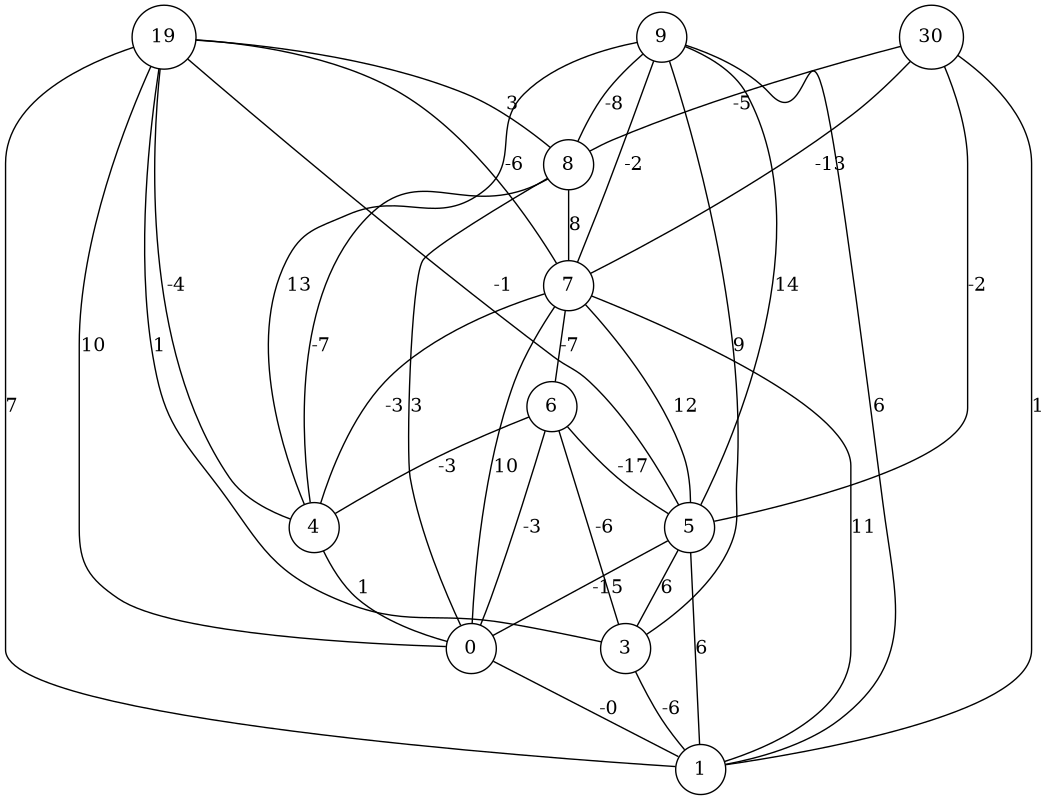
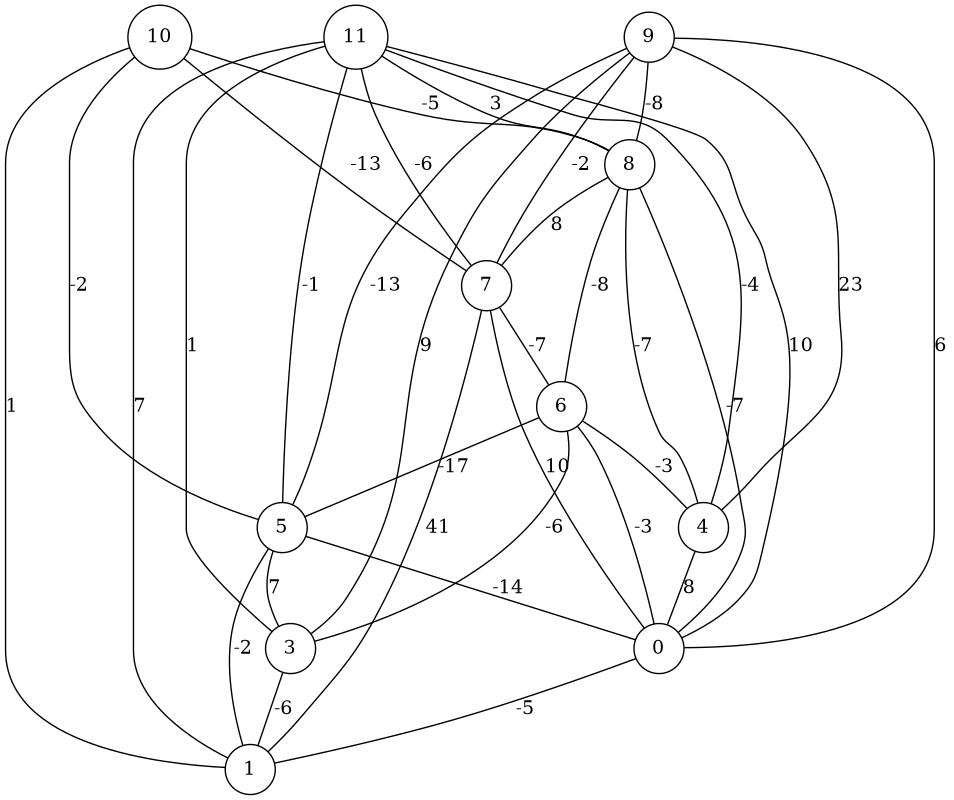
  graph {
    fontname="Helvetica,Arial,sans-serif"
    node [shape=circle]
-   11 [label=19]
+   11
    1
    n3 [label=0]
    3
    4
    5
    7
    8
    6
-   10 [label=30]
+   10
    9
    11 -- 1 [label=7]
    11 -- n3 [label=10]
    11 -- 3 [label=1]
    11 -- 4 [label=-4]
    11 -- 5 [label=-1]
    11 -- 7 [label=-6]
    11 -- 8 [label=3]
-   n3 -- 1 [label=-0]
+   n3 -- 1 [label=-5]
    3 -- 1 [label=-6]
-   4 -- n3 [label=1]
-   5 -- 1 [label=6]
-   5 -- n3 [label=-15]
-   5 -- 3 [label=6]
-   7 -- 1 [label=11]
+   4 -- n3 [label=8]
+   5 -- 1 [label=-2]
+   5 -- n3 [label=-14]
+   5 -- 3 [label=7]
+   7 -- 1 [label=41]
    7 -- n3 [label=10]
-   7 -- 4 [label=-3]
-   7 -- 5 [label=12]
    7 -- 6 [label=-7]
-   8 -- n3 [label=3]
+   8 -- n3 [label=-7]
    8 -- 4 [label=-7]
    8 -- 7 [label=8]
+   8 -- 6 [label=-8]
    6 -- n3 [label=-3]
    6 -- 3 [label=-6]
    6 -- 4 [label=-3]
    6 -- 5 [label=-17]
    10 -- 1 [label=1]
    10 -- 5 [label=-2]
    10 -- 7 [label=-13]
    10 -- 8 [label=-5]
-   9 -- 1 [label=6]
+   9 -- n3 [label=6]
    9 -- 3 [label=9]
-   9 -- 4 [label=13]
-   9 -- 5 [label=14]
+   9 -- 4 [label=23]
+   9 -- 5 [label=-13]
    9 -- 7 [label=-2]
    9 -- 8 [label=-8]
  }
